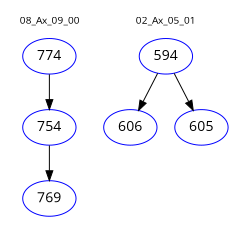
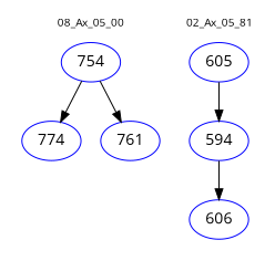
  digraph {
    fontname="Open Sans"
    node [color=blue fontname="Open Sans"]
    edge [color=black fontname="Open Sans"]
    n1 [label=754]
    n2 [label=774]
-   n3 [label=769]
+   n3 [label=761]
    n4 [label=594]
    n5 [label=606]
    n6 [label=605]
    subgraph cluster_1 {
      color=white
      fontsize=10
-     label="08_Ax_09_00"
+     label="08_Ax_05_00"
      n1
      n2
      n3
    }
    subgraph cluster_2 {
      color=white
      fontsize=10
-     label="02_Ax_05_01"
+     label="02_Ax_05_81"
      n4
      n5
      n6
    }
-   n2 -> n1
+   n1 -> n2
    n1 -> n3
    n4 -> n5
-   n4 -> n6
+   n6 -> n4
  }
